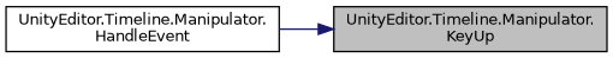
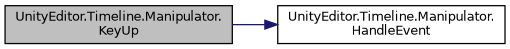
  digraph {
    rankdir=RL
    node [color=black fontname=Helvetica fontsize=10 shape=record style=filled]
    n1 [fillcolor=grey75 fontcolor=black height=0.2 label="UnityEditor.Timeline.Manipulator.\lKeyUp" width=0.4]
    n2 [fillcolor=white height=0.2 label="UnityEditor.Timeline.Manipulator.\lHandleEvent" width=0.4]
-   n1 -> n2 [color=midnightblue dir=back fontname=Helvetica fontsize=10 labelfontname=Helvetica labelfontsize=10 style=solid]
+   n2 -> n1 [color=midnightblue dir=back fontname=Helvetica fontsize=10 labelfontname=Helvetica labelfontsize=10 style=solid]
  }
